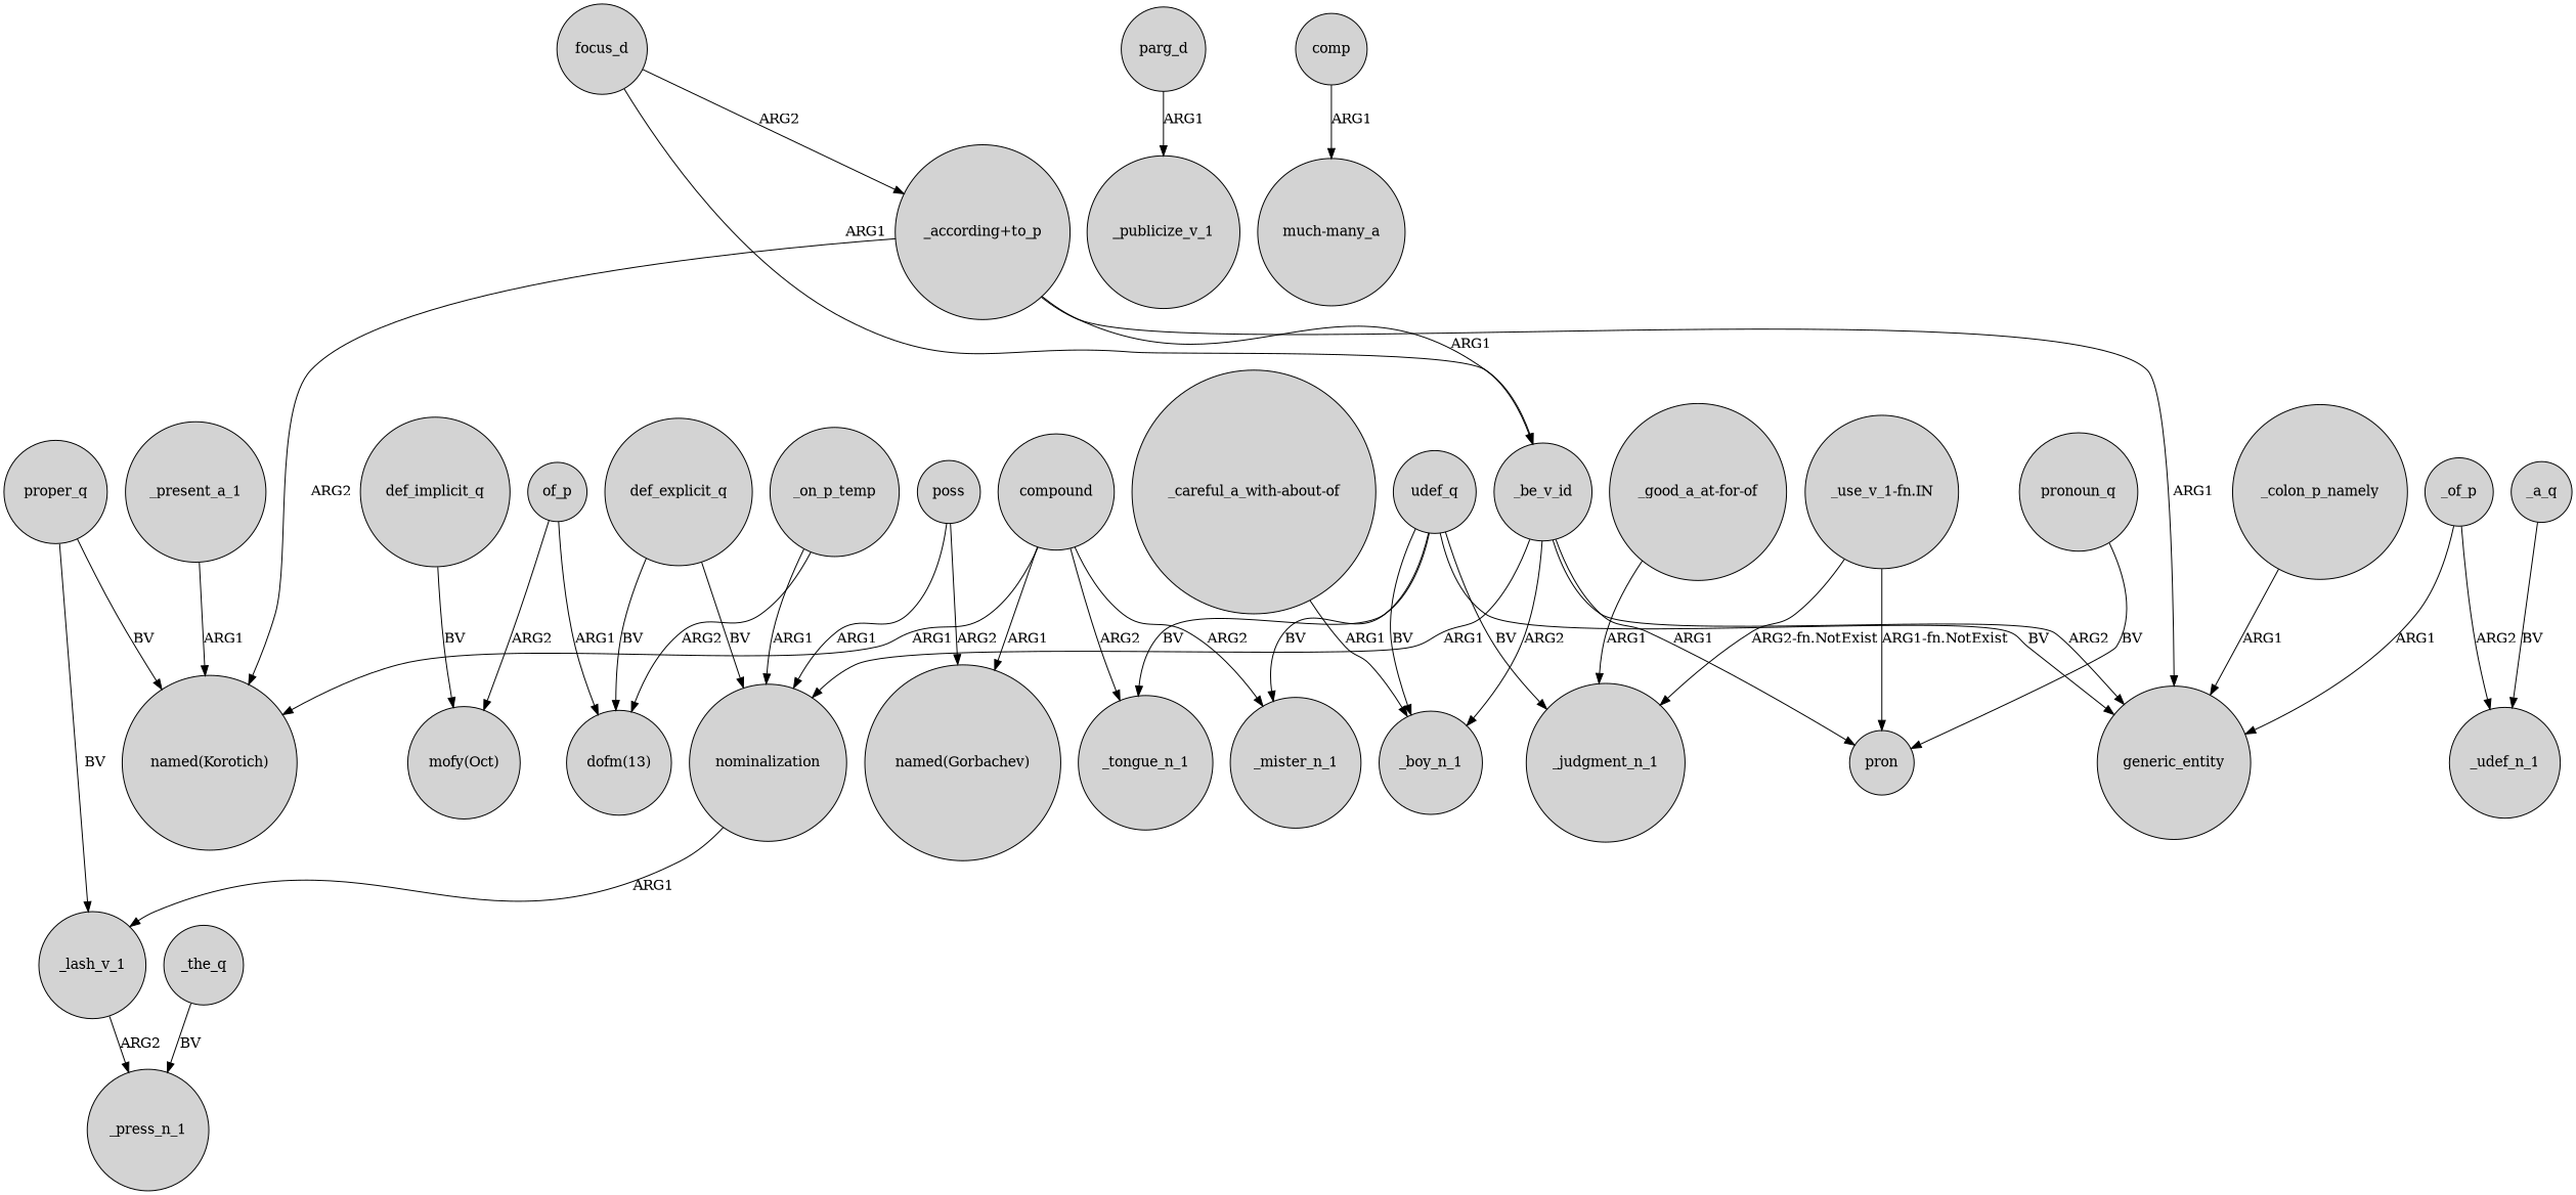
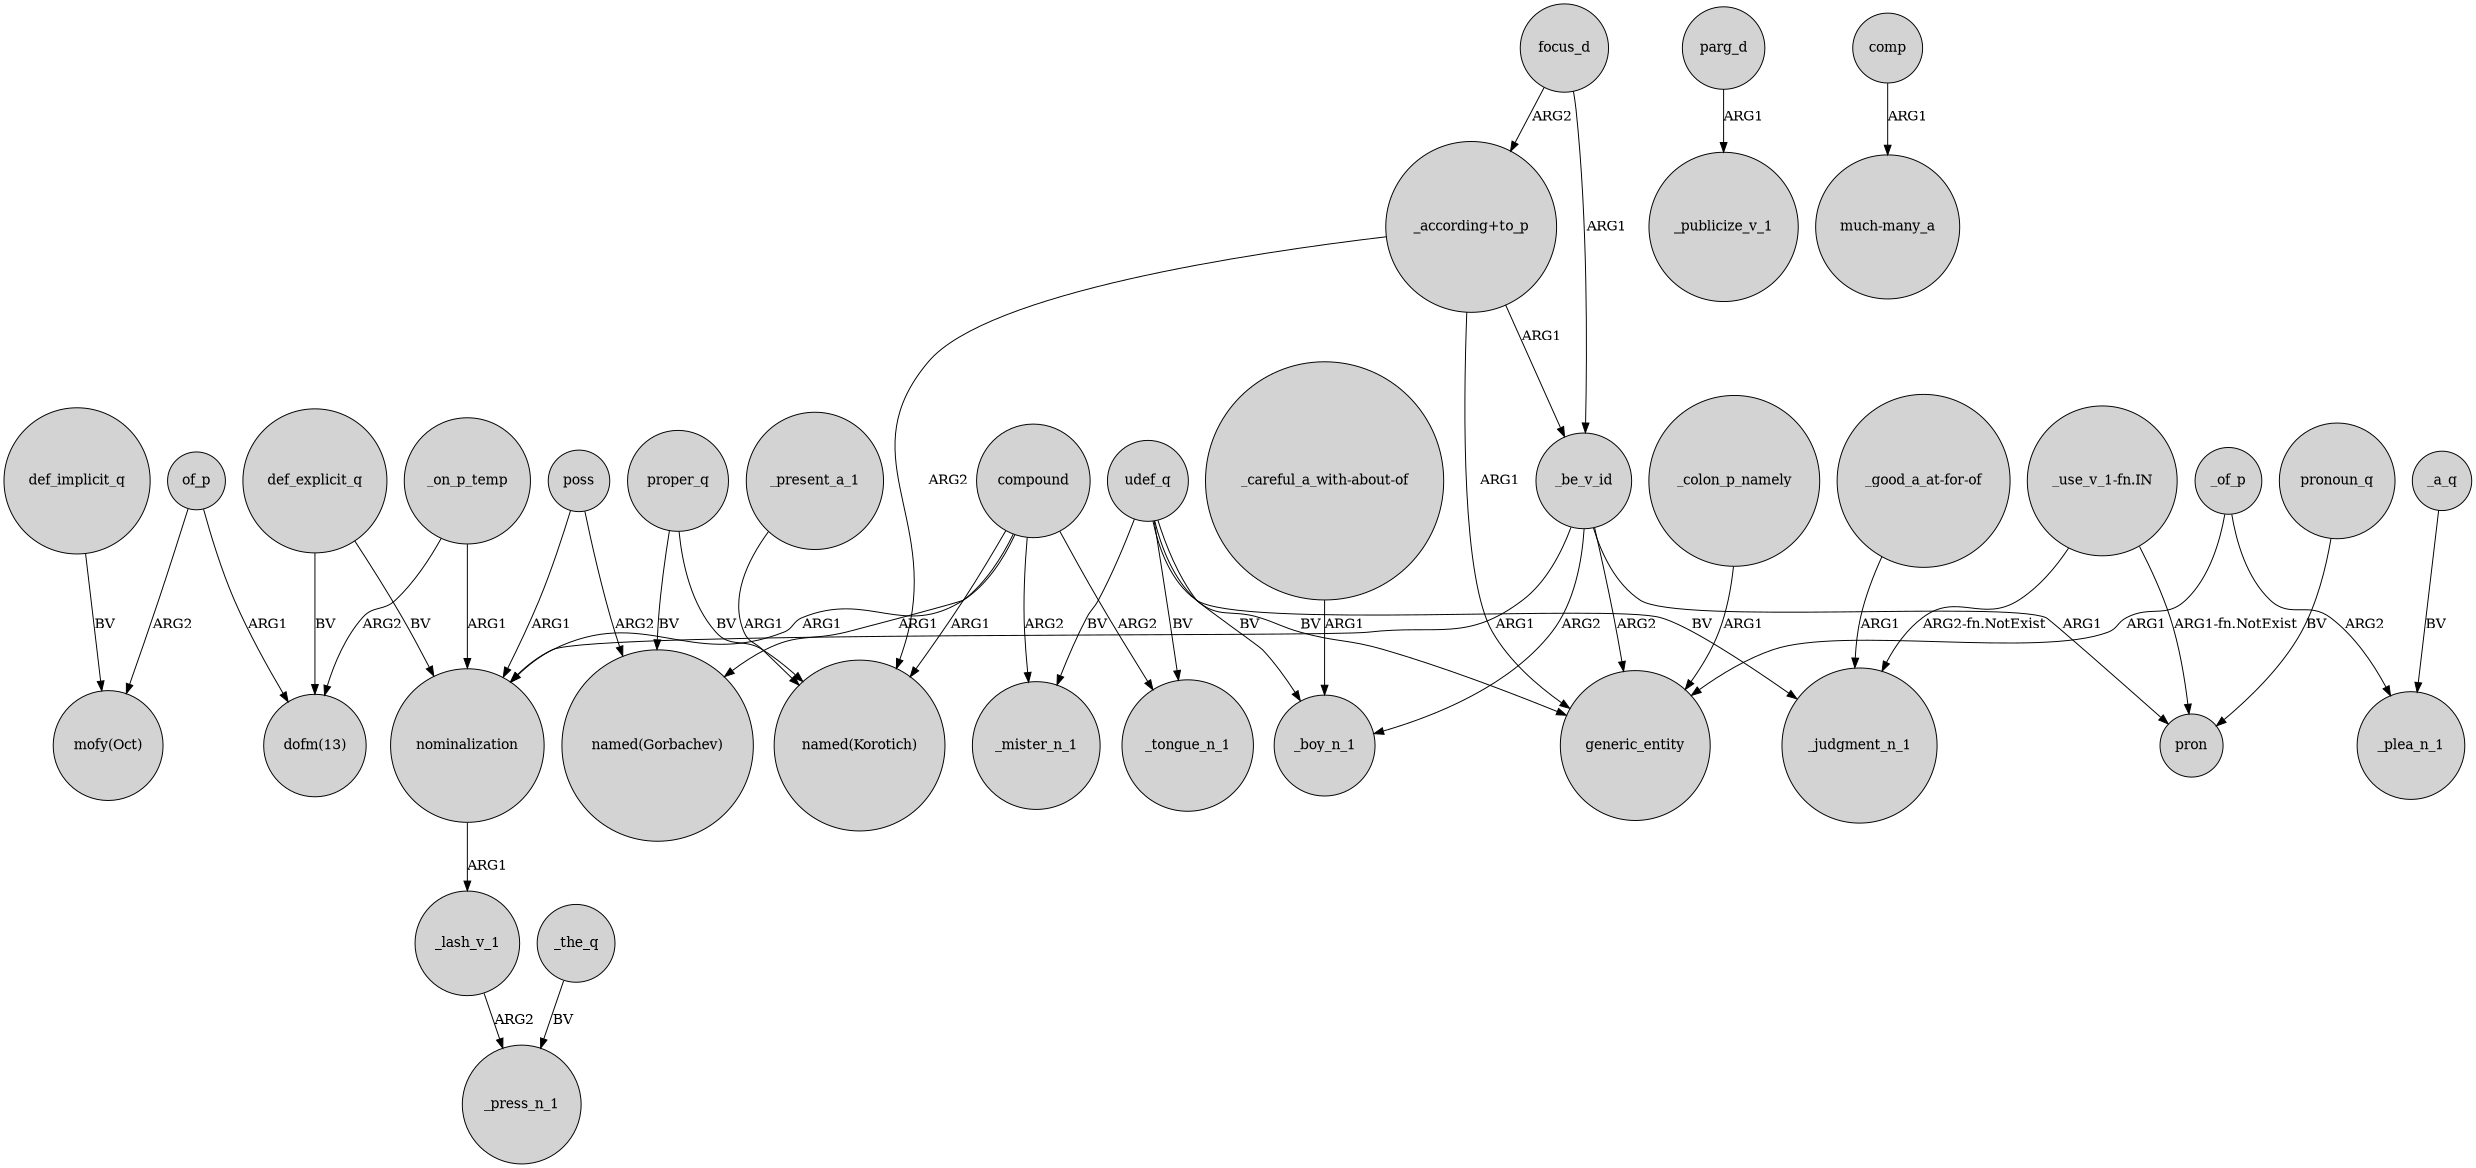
  digraph {
    node [shape=circle style=filled]
    of_p
    "dofm(13)"
    "mofy(Oct)"
    poss
    "named(Gorbachev)"
    nominalization
    _lash_v_1
    _present_a_1
    "named(Korotich)"
    _the_q
    _press_n_1
    udef_q
    generic_entity
    _mister_n_1
    _judgment_n_1
    _boy_n_1
    _tongue_n_1
    def_implicit_q
    "_according+to_p"
    _be_v_id
    pron
    compound
    parg_d
    _publicize_v_1
    "_use_v_1-fn.IN"
    _of_p
-   _plea_n_1 [label=_udef_n_1]
+   _plea_n_1
    "_careful_a_with-about-of"
    pronoun_q
    focus_d
    comp
    "much-many_a"
    "_good_a_at-for-of"
    _on_p_temp
    def_explicit_q
    proper_q
    _colon_p_namely
    _a_q
    of_p -> "dofm(13)" [label=ARG1]
    of_p -> "mofy(Oct)" [label=ARG2]
    poss -> "named(Gorbachev)" [label=ARG2]
    poss -> nominalization [label=ARG1]
    nominalization -> _lash_v_1 [label=ARG1]
    _lash_v_1 -> _press_n_1 [label=ARG2]
    _present_a_1 -> "named(Korotich)" [label=ARG1]
    _the_q -> _press_n_1 [label=BV]
    udef_q -> generic_entity [label=BV]
    udef_q -> _mister_n_1 [label=BV]
    udef_q -> _judgment_n_1 [label=BV]
    udef_q -> _boy_n_1 [label=BV]
    udef_q -> _tongue_n_1 [label=BV]
    def_implicit_q -> "mofy(Oct)" [label=BV]
    "_according+to_p" -> "named(Korotich)" [label=ARG2]
    "_according+to_p" -> generic_entity [label=ARG1]
    "_according+to_p" -> _be_v_id [label=ARG1]
    _be_v_id -> nominalization [label=ARG1]
    _be_v_id -> generic_entity [label=ARG2]
    _be_v_id -> _boy_n_1 [label=ARG2]
    _be_v_id -> pron [label=ARG1]
    compound -> "named(Gorbachev)" [label=ARG1]
+   compound -> nominalization [label=ARG1]
    compound -> "named(Korotich)" [label=ARG1]
    compound -> _mister_n_1 [label=ARG2]
    compound -> _tongue_n_1 [label=ARG2]
    parg_d -> _publicize_v_1 [label=ARG1]
    "_use_v_1-fn.IN" -> _judgment_n_1 [label="ARG2-fn.NotExist"]
    "_use_v_1-fn.IN" -> pron [label="ARG1-fn.NotExist"]
    _of_p -> generic_entity [label=ARG1]
    _of_p -> _plea_n_1 [label=ARG2]
    "_careful_a_with-about-of" -> _boy_n_1 [label=ARG1]
    pronoun_q -> pron [label=BV]
    focus_d -> "_according+to_p" [label=ARG2]
    focus_d -> _be_v_id [label=ARG1]
    comp -> "much-many_a" [label=ARG1]
    "_good_a_at-for-of" -> _judgment_n_1 [label=ARG1]
    _on_p_temp -> "dofm(13)" [label=ARG2]
    _on_p_temp -> nominalization [label=ARG1]
    def_explicit_q -> "dofm(13)" [label=BV]
    def_explicit_q -> nominalization [label=BV]
-   proper_q -> _lash_v_1 [label=BV]
+   proper_q -> "named(Gorbachev)" [label=BV]
    proper_q -> "named(Korotich)" [label=BV]
    _colon_p_namely -> generic_entity [label=ARG1]
    _a_q -> _plea_n_1 [label=BV]
  }
